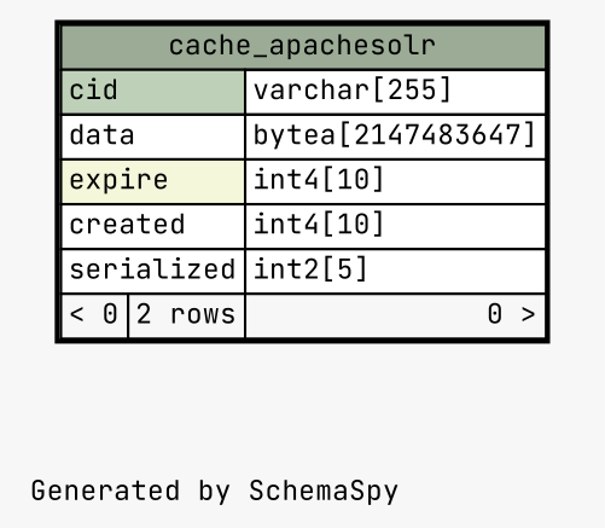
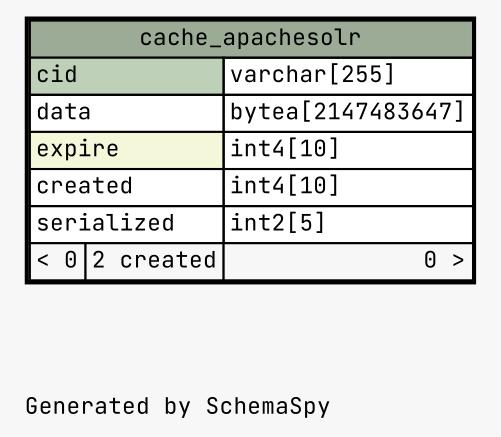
  digraph {
    bgcolor="#f7f7f7"
    fontname="JetBrains Mono"
    fontsize=11
    label="\nGenerated by SchemaSpy"
    labeljust=l
    nodesep=0.18
    rankdir=RL
    ranksep=0.46
-   n1 [fontname="JetBrains Mono" fontsize=11 label=<     <TABLE BORDER="2" CELLBORDER="1" CELLSPACING="0" BGCOLOR="#ffffff">       <TR><TD COLSPAN="3" BGCOLOR="#9bab96" ALIGN="CENTER">cache_apachesolr</TD></TR>       <TR><TD PORT="cid" COLSPAN="2" BGCOLOR="#bed1b8" ALIGN="LEFT">cid</TD><TD PORT="cid.type" ALIGN="LEFT">varchar[255]</TD></TR>       <TR><TD PORT="data" COLSPAN="2" ALIGN="LEFT">data</TD><TD PORT="data.type" ALIGN="LEFT">bytea[2147483647]</TD></TR>       <TR><TD PORT="expire" COLSPAN="2" BGCOLOR="#f4f7da" ALIGN="LEFT">expire</TD><TD PORT="expire.type" ALIGN="LEFT">int4[10]</TD></TR>       <TR><TD PORT="created" COLSPAN="2" ALIGN="LEFT">created</TD><TD PORT="created.type" ALIGN="LEFT">int4[10]</TD></TR>       <TR><TD PORT="serialized" COLSPAN="2" ALIGN="LEFT">serialized</TD><TD PORT="serialized.type" ALIGN="LEFT">int2[5]</TD></TR>       <TR><TD ALIGN="LEFT" BGCOLOR="#f7f7f7">&lt; 0</TD><TD ALIGN="RIGHT" BGCOLOR="#f7f7f7">2 rows</TD><TD ALIGN="RIGHT" BGCOLOR="#f7f7f7">0 &gt;</TD></TR>     </TABLE>> shape=plaintext]
+   n1 [fontname="JetBrains Mono" fontsize=11 label=<     <TABLE BORDER="2" CELLBORDER="1" CELLSPACING="0" BGCOLOR="#ffffff">       <TR><TD COLSPAN="3" BGCOLOR="#9bab96" ALIGN="CENTER">cache_apachesolr</TD></TR>       <TR><TD PORT="cid" COLSPAN="2" BGCOLOR="#bed1b8" ALIGN="LEFT">cid</TD><TD PORT="cid.type" ALIGN="LEFT">varchar[255]</TD></TR>       <TR><TD PORT="data" COLSPAN="2" ALIGN="LEFT">data</TD><TD PORT="data.type" ALIGN="LEFT">bytea[2147483647]</TD></TR>       <TR><TD PORT="expire" COLSPAN="2" BGCOLOR="#f4f7da" ALIGN="LEFT">expire</TD><TD PORT="expire.type" ALIGN="LEFT">int4[10]</TD></TR>       <TR><TD PORT="created" COLSPAN="2" ALIGN="LEFT">created</TD><TD PORT="created.type" ALIGN="LEFT">int4[10]</TD></TR>       <TR><TD PORT="serialized" COLSPAN="2" ALIGN="LEFT">serialized</TD><TD PORT="serialized.type" ALIGN="LEFT">int2[5]</TD></TR>       <TR><TD ALIGN="LEFT" BGCOLOR="#f7f7f7">&lt; 0</TD><TD ALIGN="RIGHT" BGCOLOR="#f7f7f7">2 created</TD><TD ALIGN="RIGHT" BGCOLOR="#f7f7f7">0 &gt;</TD></TR>     </TABLE>> shape=plaintext]
  }
